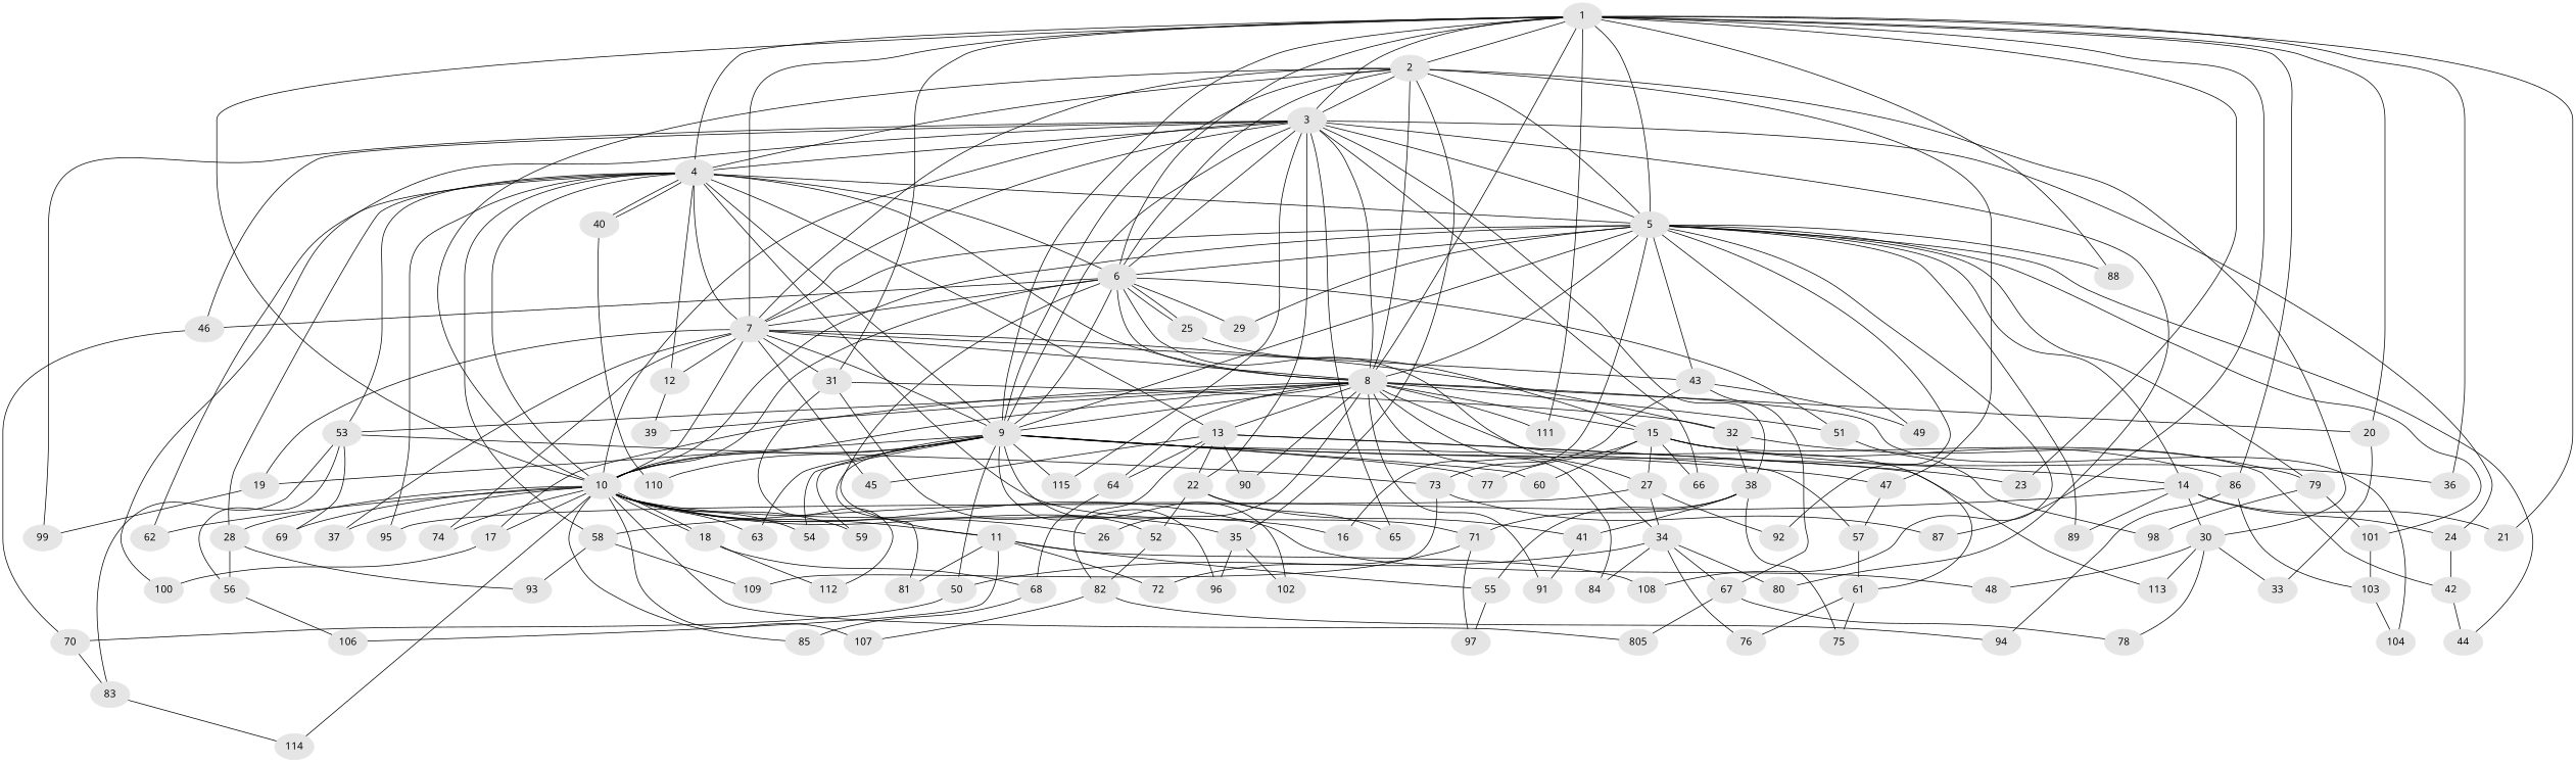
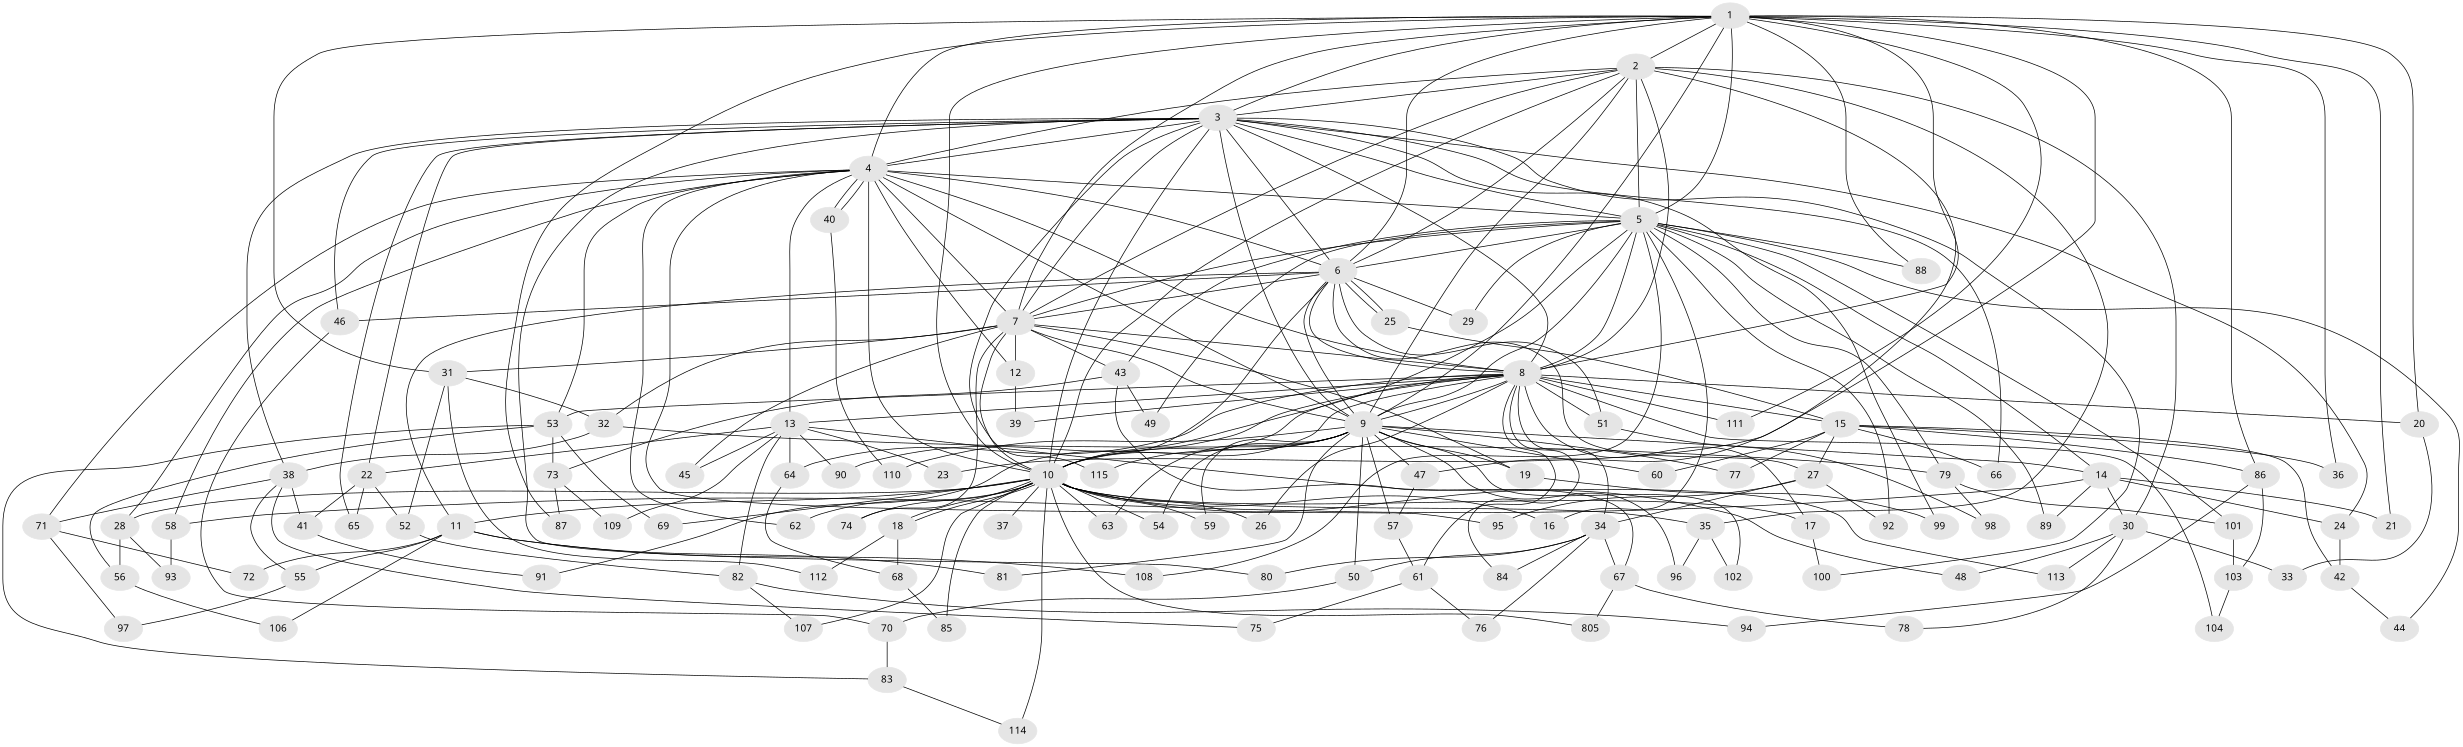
  graph {
    fontname="Noto Sans"
    node [color=gray90 fontname="Noto Sans" style=filled]
    edge [fontname="Noto Sans"]
    1
    2
    3
    4
    5
    6
    7
    8
    9
    10
    20
    21
    23
    31
    36
    86
    87
    88
    111
    30
    35
    47
    22
    24
    38
    46
    65
    66
    80
    99
    100
    115
    12
    13
    28
    40
    53
    58
    62
    71
    95
    14
    16
    29
    43
    44
    49
    79
    89
    92
    101
    108
    11
    25
    27
    51
    19
    32
    37
    45
    74
    15
    17
    26
    34
    39
    61
    64
    84
    90
    91
    104
    50
    54
    57
    59
    60
    63
    77
    81
    96
    102
    110
    18
    48
    69
    85
    n88 [label=805]
    107
    114
    33
    112
    52
    94
    103
    113
    78
    41
    42
    55
    75
    70
    82
    109
    56
    93
    73
    83
    72
    97
    67
    98
    106
    76
    68
    1 -- 2
    1 -- 3
    1 -- 4
    1 -- 5
    1 -- 6
    1 -- 7
    1 -- 8
    1 -- 9
    1 -- 10
    1 -- 20
    1 -- 21
    1 -- 23
    1 -- 31
    1 -- 36
    1 -- 86
    1 -- 87
    1 -- 88
    1 -- 111
    2 -- 3
    2 -- 4
    2 -- 5
    2 -- 6
    2 -- 7
    2 -- 8
    2 -- 9
    2 -- 10
    2 -- 30
    2 -- 35
    2 -- 47
    3 -- 4
    3 -- 5
    3 -- 6
    3 -- 7
    3 -- 8
    3 -- 9
    3 -- 10
    3 -- 22
    3 -- 24
    3 -- 38
    3 -- 46
    3 -- 65
    3 -- 66
    3 -- 80
    3 -- 99
    3 -- 100
    3 -- 115
    4 -- 5
    4 -- 6
    4 -- 7
    4 -- 8
    4 -- 9
    4 -- 10
    4 -- 12
    4 -- 13
    4 -- 28
    4 -- 40
    4 -- 40
    4 -- 53
    4 -- 58
    4 -- 62
    4 -- 71
    4 -- 95
    5 -- 6
    5 -- 7
    5 -- 8
    5 -- 9
    5 -- 10
    5 -- 88
    5 -- 14
    5 -- 16
    5 -- 29
    5 -- 43
    5 -- 44
    5 -- 49
    5 -- 79
    5 -- 89
    5 -- 92
    5 -- 101
    5 -- 108
    6 -- 7
    6 -- 8
    6 -- 9
    6 -- 10
    6 -- 46
    6 -- 29
    6 -- 11
    6 -- 25
    6 -- 25
    6 -- 27
    6 -- 51
    7 -- 8
    7 -- 9
    7 -- 10
    7 -- 31
    7 -- 12
    7 -- 43
    7 -- 19
    7 -- 32
-   7 -- 37
    7 -- 45
    7 -- 74
    8 -- 9
    8 -- 10
    8 -- 20
    8 -- 111
    8 -- 13
    8 -- 53
    8 -- 51
    8 -- 15
    8 -- 17
    8 -- 26
    8 -- 34
    8 -- 39
    8 -- 61
    8 -- 64
    8 -- 84
    8 -- 90
    8 -- 91
    8 -- 104
    9 -- 10
    9 -- 47
    9 -- 115
    9 -- 14
    9 -- 19
    9 -- 50
    9 -- 54
    9 -- 57
    9 -- 59
    9 -- 60
    9 -- 63
    9 -- 77
    9 -- 81
    9 -- 96
    9 -- 102
    9 -- 110
    10 -- 35
    10 -- 28
    10 -- 62
    10 -- 16
    10 -- 11
    10 -- 37
    10 -- 74
    10 -- 17
    10 -- 26
    10 -- 54
    10 -- 59
    10 -- 63
    10 -- 18
    10 -- 18
    10 -- 48
    10 -- 69
    10 -- 85
    10 -- n88
    10 -- 107
    10 -- 114
    20 -- 33
    31 -- 32
    31 -- 112
    31 -- 52
    86 -- 94
    86 -- 103
    30 -- 48
    30 -- 33
    30 -- 113
    30 -- 78
    35 -- 96
    35 -- 102
    47 -- 57
    22 -- 65
    22 -- 52
    22 -- 41
    24 -- 42
    38 -- 71
    38 -- 41
    38 -- 55
    38 -- 75
    46 -- 70
    12 -- 39
    13 -- 23
    13 -- 22
    13 -- 45
    13 -- 64
    13 -- 90
    13 -- 113
    13 -- 82
-   58 -- 109
+   13 -- 109
    28 -- 56
    28 -- 93
    40 -- 110
    53 -- 69
    53 -- 56
    53 -- 73
    53 -- 83
    58 -- 93
    71 -- 72
    71 -- 97
    14 -- 21
    14 -- 30
    14 -- 24
    14 -- 58
    14 -- 89
    43 -- 49
    43 -- 73
    43 -- 67
    79 -- 101
    79 -- 98
    101 -- 103
    11 -- 108
    11 -- 81
    11 -- 55
    11 -- 72
    11 -- 106
    25 -- 15
    27 -- 95
    27 -- 92
    27 -- 34
    51 -- 98
    19 -- 99
    32 -- 38
    32 -- 79
    15 -- 36
    15 -- 86
    15 -- 66
    15 -- 27
    15 -- 60
    15 -- 77
    15 -- 42
    17 -- 100
    34 -- 80
    34 -- 84
    34 -- 50
    34 -- 67
    34 -- 76
    61 -- 75
    61 -- 76
    64 -- 68
    50 -- 70
    57 -- 61
    18 -- 112
    18 -- 68
    52 -- 82
    103 -- 104
    41 -- 91
    42 -- 44
    55 -- 97
    70 -- 83
    82 -- 107
    82 -- 94
    56 -- 106
    73 -- 87
    73 -- 109
    83 -- 114
    67 -- n88
    67 -- 78
    68 -- 85
  }
